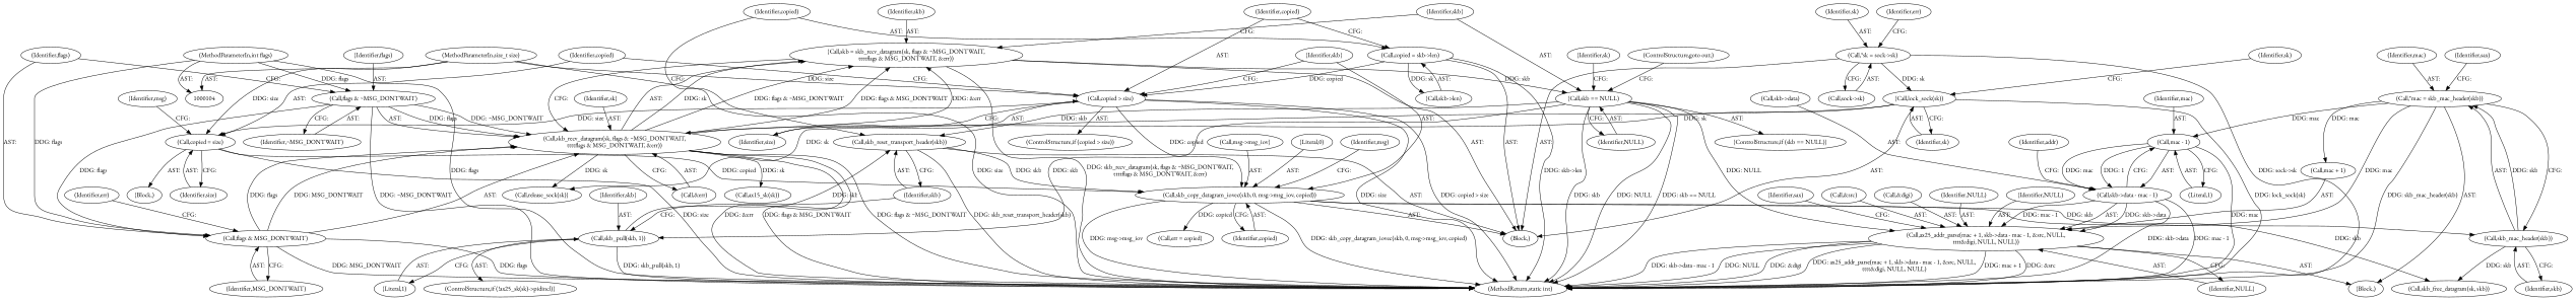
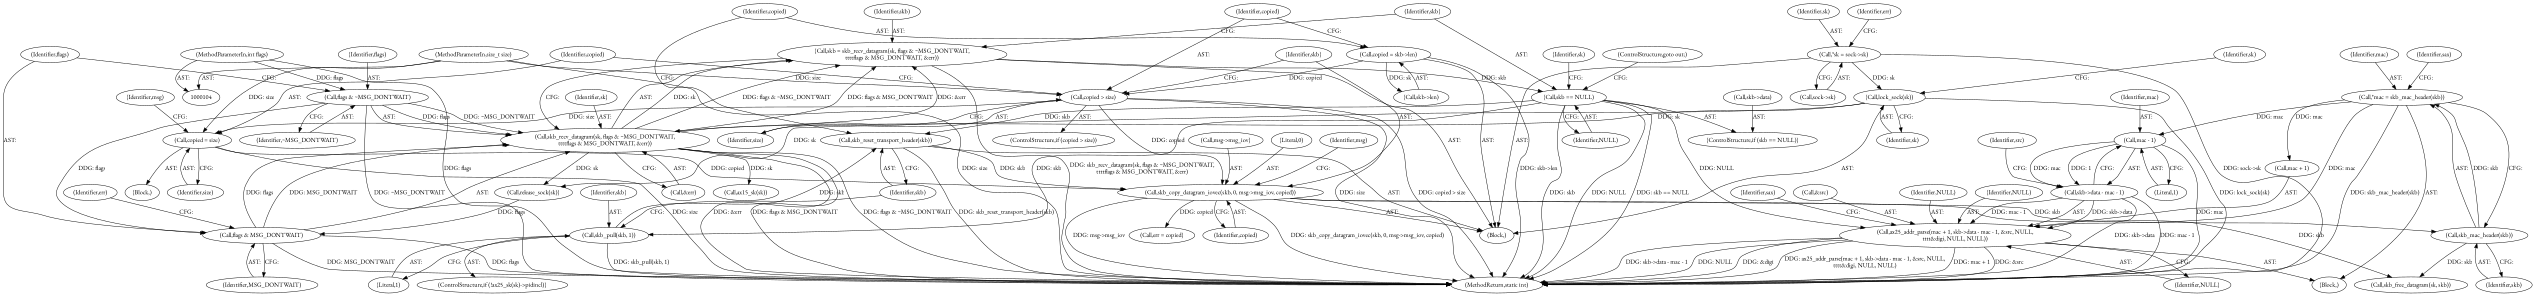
  digraph {
    fontname="EB Garamond"
    node [fontname="EB Garamond"]
    edge [fontname="EB Garamond"]
    n1 [label="(Call,mac - 1)"]
    n2 [label="(Call,skb->data - mac - 1)"]
    n3 [label="(Literal,1)"]
    n4 [label="(MethodReturn,static int)"]
    n5 [label="(Call,ax25_addr_parse(mac + 1, skb->data - mac - 1, &src, NULL,\n\t\t\t\t&digi, NULL, NULL))"]
    n6 [label="(Call,*mac = skb_mac_header(skb))"]
    n7 [label="(Call,skb_mac_header(skb))"]
    n8 [label="(Call,mac + 1)"]
    n9 [label="(Block,)"]
    n10 [label="(Call,skb_free_datagram(sk, skb))"]
    n11 [label="(Identifier,skb)"]
    n12 [label="(Identifier,NULL)"]
    n13 [label="(Call,skb_copy_datagram_iovec(skb, 0, msg->msg_iov, copied))"]
    n14 [label="(Call,err = copied)"]
    n15 [label="(Identifier,copied)"]
    n16 [label="(Block,)"]
    n17 [label="(Call,skb_reset_transport_header(skb))"]
    n18 [label="(Identifier,skb)"]
    n19 [label="(Call,skb_pull(skb, 1))"]
    n20 [label="(Call,skb == NULL)"]
    n21 [label="(ControlStructure,if (skb == NULL))"]
    n22 [label="(Identifier,NULL)"]
    n23 [label="(Literal,1)"]
    n24 [label="(ControlStructure,if (!ax25_sk(sk)->pidincl))"]
    n25 [label="(Call,skb = skb_recv_datagram(sk, flags & ~MSG_DONTWAIT,\n\t\t\t\tflags & MSG_DONTWAIT, &err))"]
    n26 [label="(Call,skb_recv_datagram(sk, flags & ~MSG_DONTWAIT,\n\t\t\t\tflags & MSG_DONTWAIT, &err))"]
    n27 [label="(Call,ax15_sk(sk))"]
    n28 [label="(Call,&err)"]
    n29 [label="(Call,release_sock(sk))"]
    n30 [label="(Call,lock_sock(sk))"]
    n31 [label="(Identifier,sk)"]
    n32 [label="(Call,*sk = sock->sk)"]
    n33 [label="(Call,sock->sk)"]
    n34 [label="(Call,flags & ~MSG_DONTWAIT)"]
    n35 [label="(Call,flags & MSG_DONTWAIT)"]
    n36 [label="(Identifier,~MSG_DONTWAIT)"]
    n37 [label="(Identifier,MSG_DONTWAIT)"]
    n38 [label="(MethodParameterIn,int flags)"]
    1000104
    n40 [label="(Call,copied = size)"]
    n41 [label="(Identifier,size)"]
    n42 [label="(Block,)"]
    n43 [label="(Call,copied > size)"]
    n44 [label="(ControlStructure,if (copied > size))"]
    n45 [label="(Identifier,size)"]
    n46 [label="(Call,copied = skb->len)"]
    n47 [label="(Call,skb->len)"]
    n48 [label="(MethodParameterIn,size_t size)"]
    n49 [label="(Identifier,skb)"]
    n50 [label="(Call,skb->data)"]
    n51 [label="(Call,msg->msg_iov)"]
    n52 [label="(Identifier,sax)"]
    n53 [label="(Identifier,msg)"]
    n54 [label="(Identifier,sax)"]
    n55 [label="(Identifier,sk)"]
    n56 [label="(Identifier,copied)"]
    n57 [label="(Call,&src)"]
    n58 [label="(ControlStructure,goto out;)"]
    n59 [label="(Literal,0)"]
    n60 [label="(Identifier,msg)"]
    n61 [label="(Identifier,sk)"]
    n62 [label="(Identifier,skb)"]
    n63 [label="(Identifier,copied)"]
    n64 [label="(Identifier,skb)"]
    n65 [label="(Identifier,mac)"]
-   n66 [label="(Call,&digi)"]
    n67 [label="(Identifier,sk)"]
    n68 [label="(Identifier,err)"]
    n69 [label="(Identifier,NULL)"]
-   n70 [label="(Identifier,addr)"]
+   n70 [label="(Identifier,src)"]
    n71 [label="(Identifier,flags)"]
    n72 [label="(Identifier,mac)"]
    n73 [label="(Identifier,sk)"]
    n74 [label="(Identifier,err)"]
    n75 [label="(Identifier,NULL)"]
    n76 [label="(Identifier,copied)"]
    n77 [label="(Identifier,skb)"]
    n78 [label="(Identifier,flags)"]
    n1 -> n2 [label="AST: "]
    n1 -> n2 [label="DDG: mac"]
    n1 -> n2 [label="DDG: 1"]
    n1 -> n3 [label="CFG: "]
    n1 -> n4 [label="DDG: mac"]
    n2 -> n1 [label="CFG: "]
    n2 -> n4 [label="DDG: mac - 1"]
    n2 -> n4 [label="DDG: skb->data"]
    n2 -> n5 [label="AST: "]
    n2 -> n5 [label="DDG: skb->data"]
    n2 -> n5 [label="DDG: mac - 1"]
    n3 -> n1 [label="AST: "]
    n5 -> n4 [label="DDG: skb->data - mac - 1"]
    n5 -> n4 [label="DDG: NULL"]
    n5 -> n4 [label="DDG: &digi"]
    n5 -> n4 [label="DDG: ax25_addr_parse(mac + 1, skb->data - mac - 1, &src, NULL,\n\t\t\t\t&digi, NULL, NULL)"]
    n5 -> n4 [label="DDG: mac + 1"]
    n5 -> n4 [label="DDG: &src"]
    n5 -> n9 [label="AST: "]
    n5 -> n12 [label="CFG: "]
    n6 -> n1 [label="DDG: mac"]
    n6 -> n4 [label="DDG: skb_mac_header(skb)"]
    n6 -> n5 [label="DDG: mac"]
    n6 -> n7 [label="CFG: "]
    n6 -> n8 [label="DDG: mac"]
    n6 -> n9 [label="AST: "]
    n7 -> n6 [label="AST: "]
    n7 -> n6 [label="DDG: skb"]
    n7 -> n10 [label="DDG: skb"]
    n7 -> n11 [label="CFG: "]
    n8 -> n5 [label="AST: "]
    n11 -> n7 [label="AST: "]
    n12 -> n5 [label="AST: "]
    n13 -> n4 [label="DDG: skb_copy_datagram_iovec(skb, 0, msg->msg_iov, copied)"]
    n13 -> n4 [label="DDG: msg->msg_iov"]
    n13 -> n7 [label="DDG: skb"]
    n13 -> n10 [label="DDG: skb"]
    n13 -> n14 [label="DDG: copied"]
    n13 -> n15 [label="CFG: "]
    n13 -> n16 [label="AST: "]
    n15 -> n13 [label="AST: "]
    n17 -> n4 [label="DDG: skb_reset_transport_header(skb)"]
    n17 -> n13 [label="DDG: skb"]
    n17 -> n16 [label="AST: "]
    n17 -> n18 [label="CFG: "]
    n18 -> n17 [label="AST: "]
    n18 -> n19 [label="CFG: "]
    n19 -> n4 [label="DDG: skb_pull(skb, 1)"]
    n19 -> n17 [label="DDG: skb"]
    n19 -> n23 [label="CFG: "]
    n19 -> n24 [label="AST: "]
    n20 -> n4 [label="DDG: skb"]
    n20 -> n4 [label="DDG: NULL"]
    n20 -> n4 [label="DDG: skb == NULL"]
    n20 -> n5 [label="DDG: NULL"]
    n20 -> n17 [label="DDG: skb"]
    n20 -> n19 [label="DDG: skb"]
    n20 -> n21 [label="AST: "]
    n20 -> n22 [label="CFG: "]
    n22 -> n20 [label="AST: "]
    n23 -> n19 [label="AST: "]
    n25 -> n4 [label="DDG: skb_recv_datagram(sk, flags & ~MSG_DONTWAIT,\n\t\t\t\tflags & MSG_DONTWAIT, &err)"]
    n25 -> n16 [label="AST: "]
    n25 -> n20 [label="DDG: skb"]
    n25 -> n26 [label="CFG: "]
    n26 -> n4 [label="DDG: &err"]
    n26 -> n4 [label="DDG: flags & MSG_DONTWAIT"]
    n26 -> n4 [label="DDG: flags & ~MSG_DONTWAIT"]
    n26 -> n25 [label="AST: "]
    n26 -> n25 [label="DDG: sk"]
    n26 -> n25 [label="DDG: flags & ~MSG_DONTWAIT"]
    n26 -> n25 [label="DDG: flags & MSG_DONTWAIT"]
    n26 -> n25 [label="DDG: &err"]
    n26 -> n27 [label="DDG: sk"]
    n26 -> n28 [label="CFG: "]
    n26 -> n29 [label="DDG: sk"]
    n28 -> n26 [label="AST: "]
    n30 -> n4 [label="DDG: lock_sock(sk)"]
    n30 -> n16 [label="AST: "]
    n30 -> n26 [label="DDG: sk"]
    n30 -> n29 [label="DDG: sk"]
    n30 -> n31 [label="CFG: "]
    n31 -> n30 [label="AST: "]
    n32 -> n4 [label="DDG: sock->sk"]
    n32 -> n16 [label="AST: "]
    n32 -> n30 [label="DDG: sk"]
    n32 -> n33 [label="CFG: "]
    n33 -> n32 [label="AST: "]
    n34 -> n4 [label="DDG: ~MSG_DONTWAIT"]
    n34 -> n26 [label="AST: "]
    n34 -> n26 [label="DDG: flags"]
    n34 -> n26 [label="DDG: ~MSG_DONTWAIT"]
    n34 -> n35 [label="DDG: flags"]
    n34 -> n36 [label="CFG: "]
    n35 -> n4 [label="DDG: flags"]
    n35 -> n4 [label="DDG: MSG_DONTWAIT"]
    n35 -> n26 [label="AST: "]
    n35 -> n26 [label="DDG: flags"]
    n35 -> n26 [label="DDG: MSG_DONTWAIT"]
    n35 -> n37 [label="CFG: "]
    n36 -> n34 [label="AST: "]
    n37 -> n35 [label="AST: "]
    n38 -> n4 [label="DDG: flags"]
    n38 -> n34 [label="DDG: flags"]
-   n38 -> n35 [label="DDG: flags"]
+   n29 -> n35 [label="DDG: flags"]
    n38 -> 1000104 [label="AST: "]
    n40 -> n4 [label="DDG: size"]
    n40 -> n13 [label="DDG: copied"]
    n40 -> n41 [label="CFG: "]
    n40 -> n42 [label="AST: "]
    n41 -> n40 [label="AST: "]
    n43 -> n4 [label="DDG: size"]
    n43 -> n4 [label="DDG: copied > size"]
    n43 -> n13 [label="DDG: copied"]
    n43 -> n40 [label="DDG: size"]
    n43 -> n44 [label="AST: "]
    n43 -> n45 [label="CFG: "]
    n45 -> n43 [label="AST: "]
    n46 -> n4 [label="DDG: skb->len"]
    n46 -> n16 [label="AST: "]
    n46 -> n43 [label="DDG: copied"]
    n46 -> n47 [label="DDG: sk"]
    n47 -> n46 [label="AST: "]
    n48 -> n4 [label="DDG: size"]
    n48 -> 1000104 [label="AST: "]
    n48 -> n40 [label="DDG: size"]
    n48 -> n43 [label="DDG: size"]
    n49 -> n13 [label="AST: "]
    n49 -> n43 [label="CFG: "]
-   n50 -> n2 [label="AST: "]
+   n50 -> n21 [label="AST: "]
    n51 -> n13 [label="AST: "]
    n52 -> n5 [label="CFG: "]
    n53 -> n40 [label="CFG: "]
    n54 -> n6 [label="CFG: "]
    n55 -> n20 [label="CFG: "]
    n56 -> n40 [label="AST: "]
    n56 -> n43 [label="CFG: "]
    n57 -> n5 [label="AST: "]
    n58 -> n20 [label="CFG: "]
    n59 -> n13 [label="AST: "]
    n60 -> n13 [label="CFG: "]
    n61 -> n30 [label="CFG: "]
    n62 -> n20 [label="AST: "]
    n62 -> n25 [label="CFG: "]
    n63 -> n43 [label="AST: "]
    n63 -> n46 [label="CFG: "]
    n64 -> n25 [label="AST: "]
    n65 -> n6 [label="AST: "]
-   n66 -> n5 [label="AST: "]
    n67 -> n26 [label="AST: "]
    n68 -> n32 [label="CFG: "]
    n69 -> n5 [label="AST: "]
    n70 -> n2 [label="CFG: "]
    n71 -> n34 [label="AST: "]
    n72 -> n1 [label="AST: "]
    n73 -> n32 [label="AST: "]
    n74 -> n35 [label="CFG: "]
    n75 -> n5 [label="AST: "]
    n76 -> n17 [label="CFG: "]
    n76 -> n46 [label="AST: "]
    n77 -> n19 [label="AST: "]
    n78 -> n34 [label="CFG: "]
    n78 -> n35 [label="AST: "]
  }
